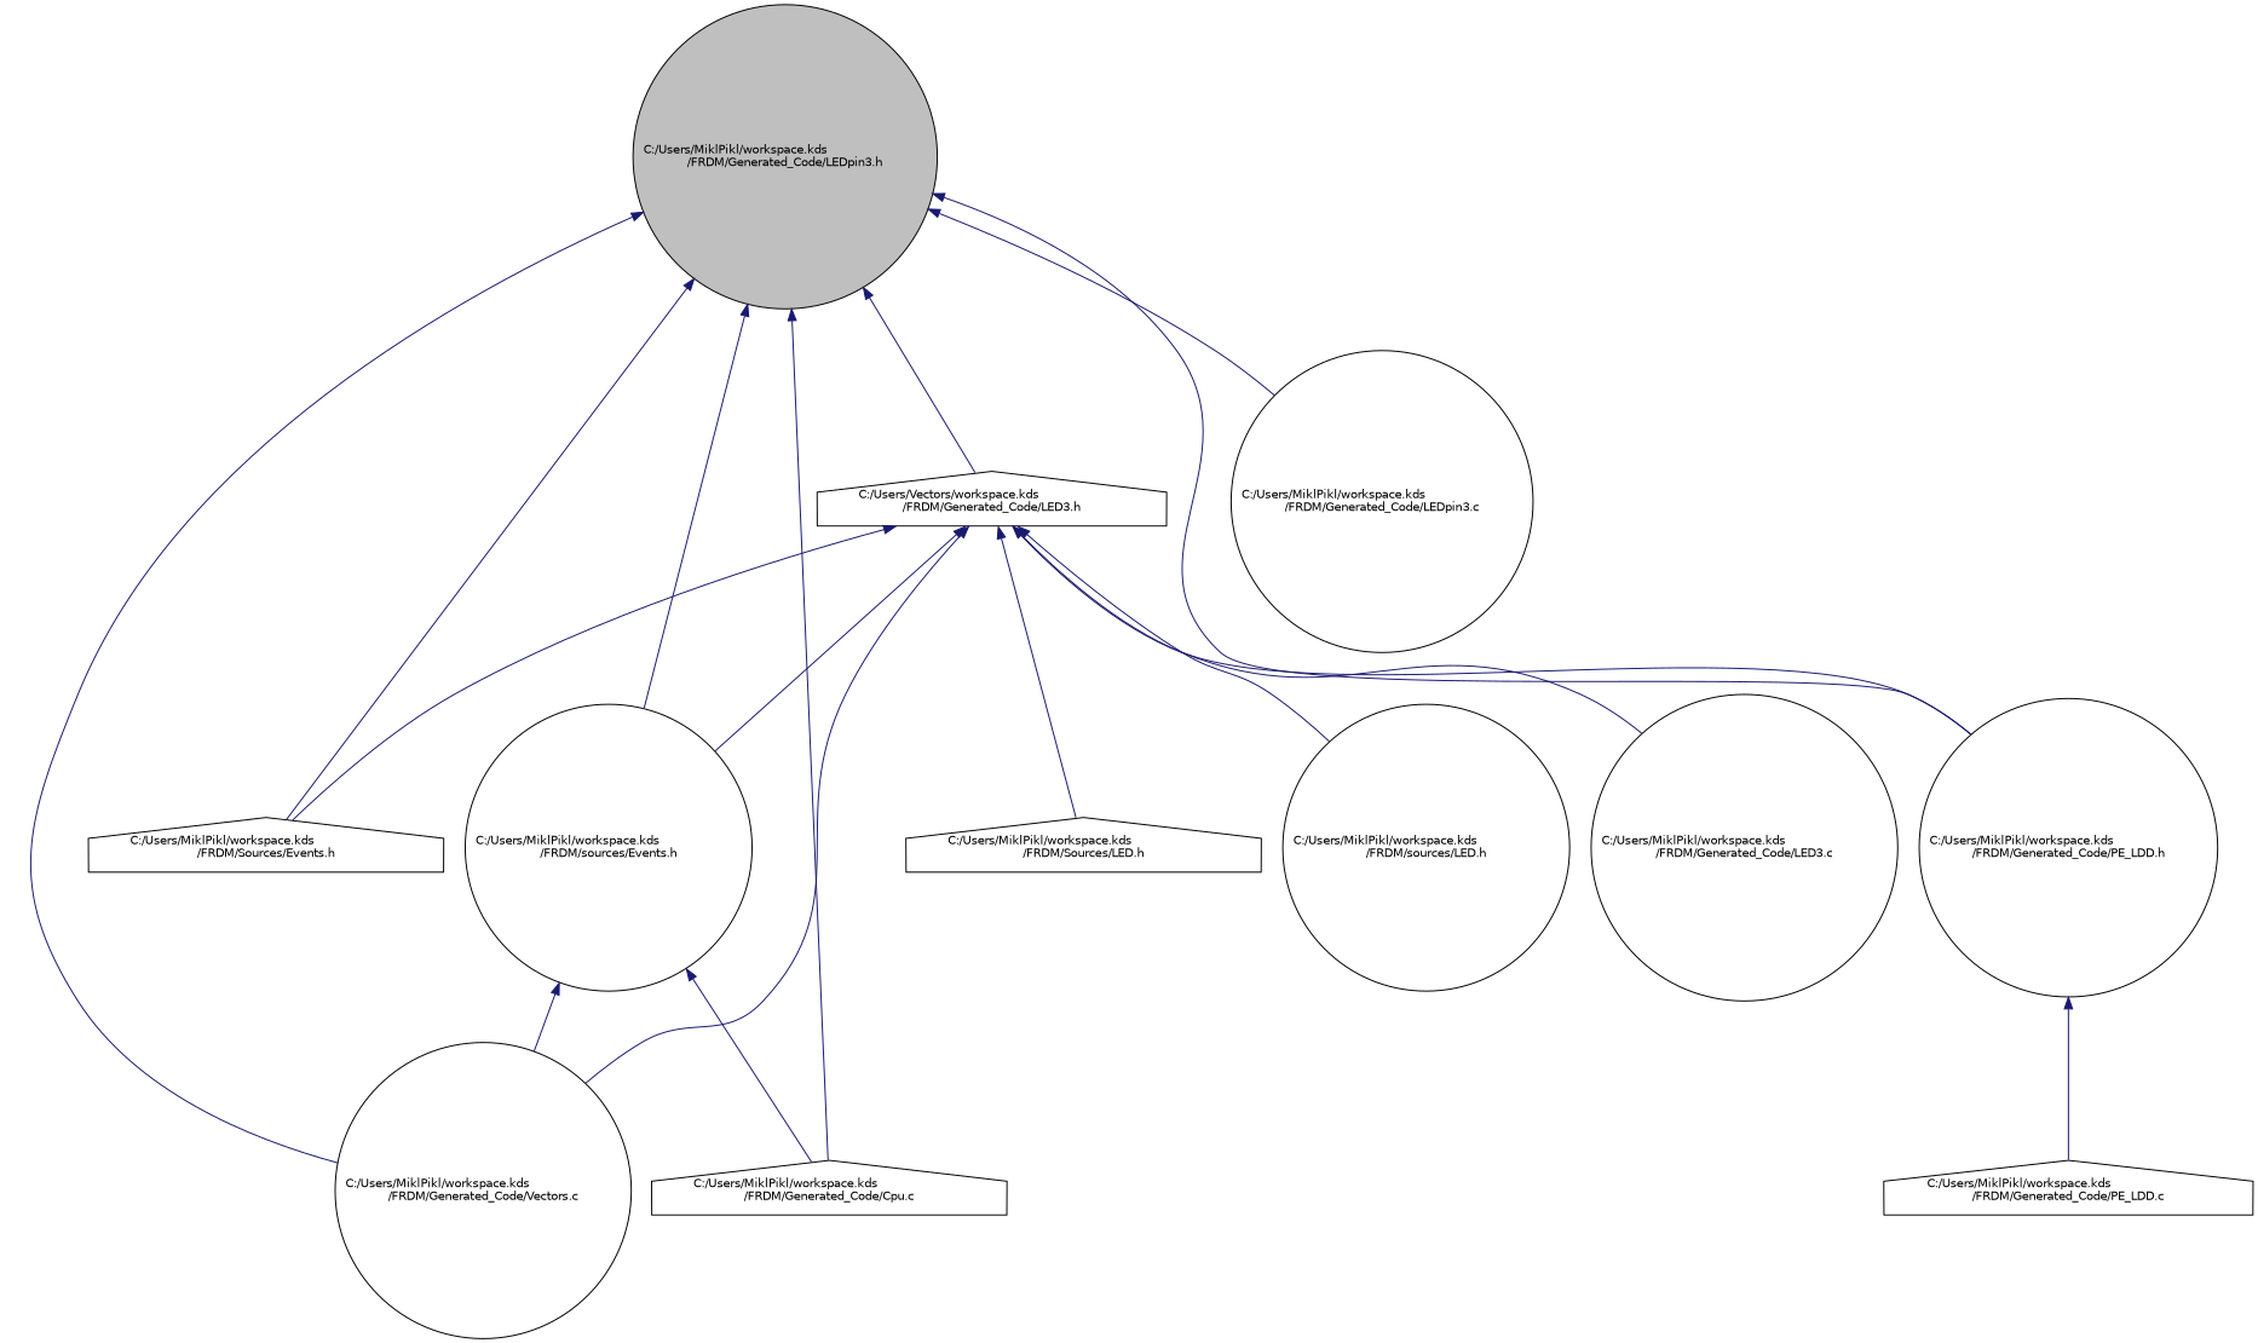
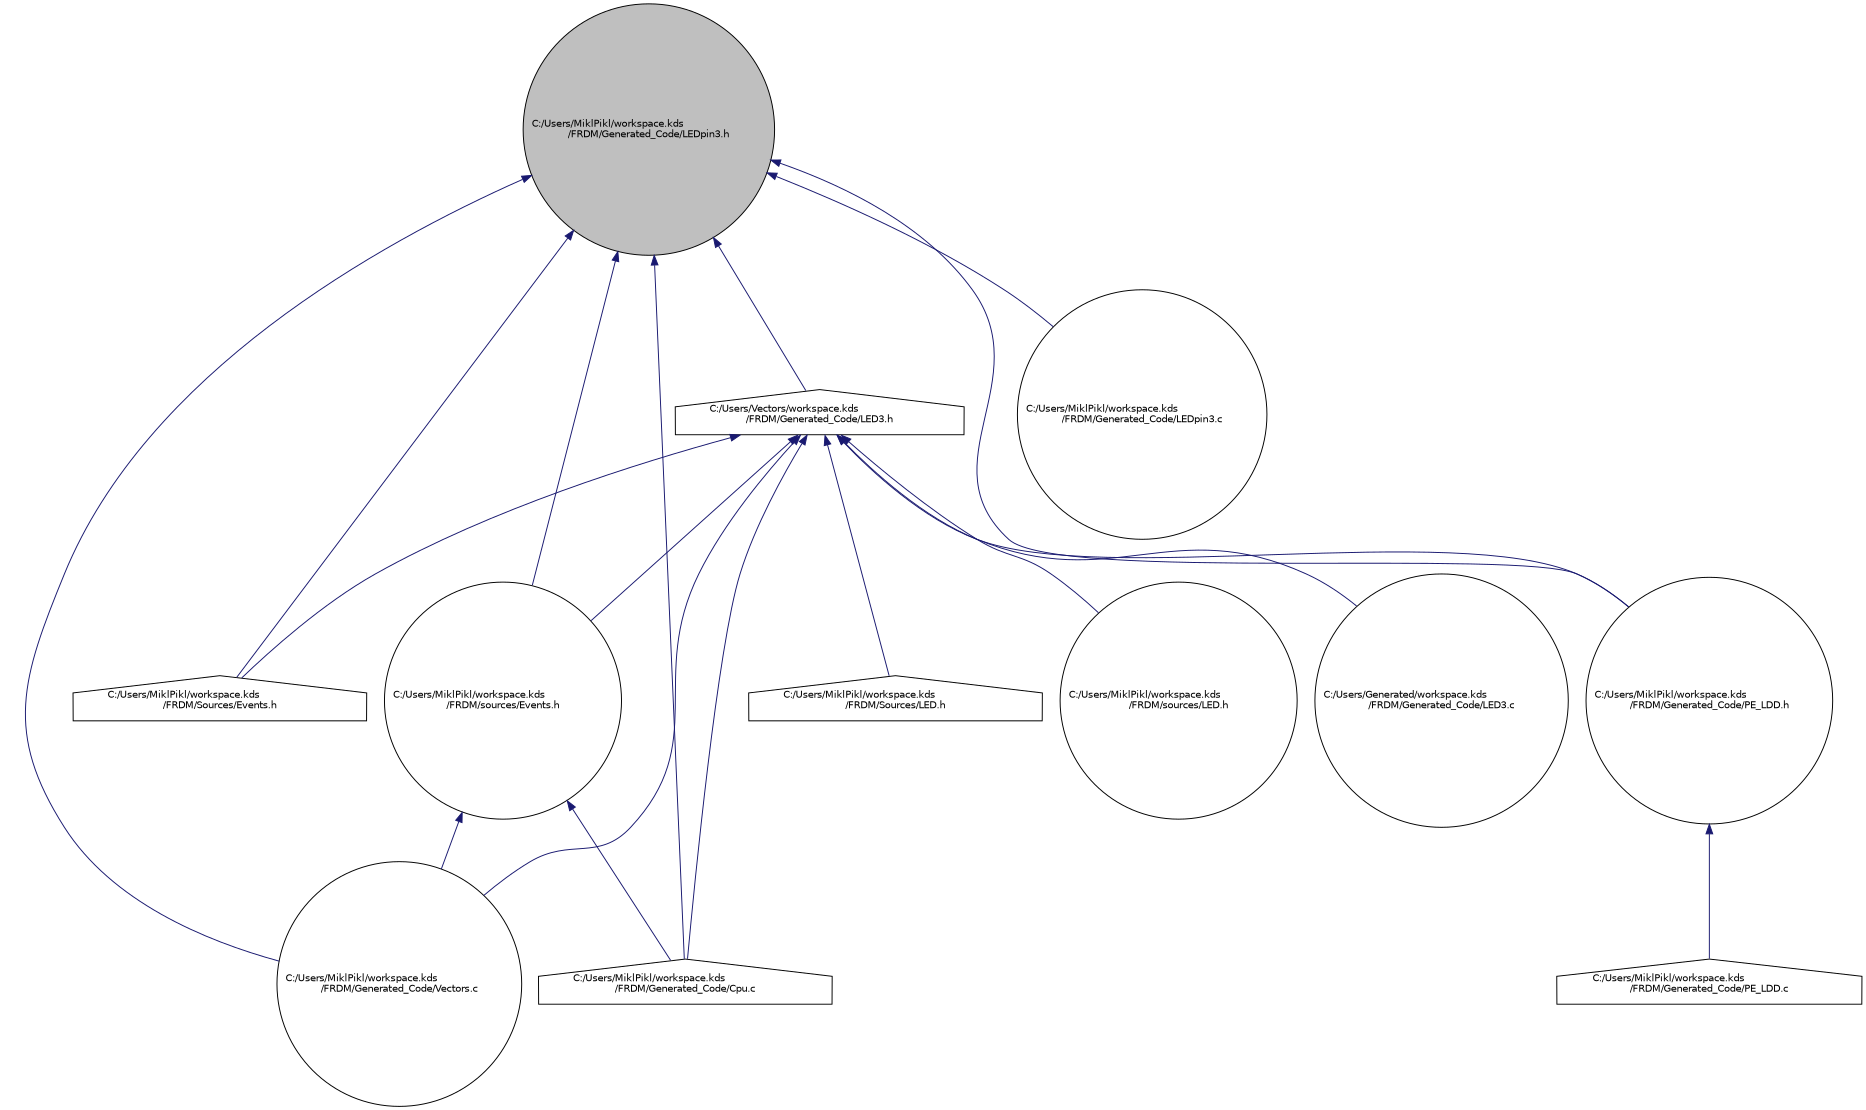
  digraph {
    node [color=black fillcolor=white fontname=Helvetica fontsize=10 shape=circle style=filled]
    edge [color=midnightblue dir=back fontname=Helvetica fontsize=10 labelfontname=Helvetica labelfontsize=10 style=solid]
    n1 [fillcolor=grey75 fontcolor=black height=0.2 label="C:/Users/MiklPikl/workspace.kds\l/FRDM/Generated_Code/LEDpin3.h" width=0.4]
    n2 [height=0.2 label="C:/Users/MiklPikl/workspace.kds\l/FRDM/Sources/Events.h" shape=house width=0.4]
    n3 [height=0.2 label="C:/Users/MiklPikl/workspace.kds\l/FRDM/sources/Events.h" width=0.4]
    n4 [height=0.2 label="C:/Users/MiklPikl/workspace.kds\l/FRDM/Generated_Code/Cpu.c" shape=house width=0.4]
    n5 [height=0.2 label="C:/Users/MiklPikl/workspace.kds\l/FRDM/Generated_Code/Vectors.c" width=0.4]
    n6 [height=0.2 label="C:/Users/Vectors/workspace.kds\l/FRDM/Generated_Code/LED3.h" shape=house width=0.4]
    n7 [height=0.2 label="C:/Users/MiklPikl/workspace.kds\l/FRDM/Generated_Code/PE_LDD.h" width=0.4]
    n8 [height=0.2 label="C:/Users/MiklPikl/workspace.kds\l/FRDM/Generated_Code/LEDpin3.c" width=0.4]
    n9 [height=0.2 label="C:/Users/MiklPikl/workspace.kds\l/FRDM/Sources/LED.h" shape=house width=0.4]
    n10 [height=0.2 label="C:/Users/MiklPikl/workspace.kds\l/FRDM/sources/LED.h" width=0.4]
-   n11 [height=0.2 label="C:/Users/MiklPikl/workspace.kds\l/FRDM/Generated_Code/LED3.c" width=0.4]
+   n11 [height=0.2 label="C:/Users/Generated/workspace.kds\l/FRDM/Generated_Code/LED3.c" width=0.4]
    n12 [height=0.2 label="C:/Users/MiklPikl/workspace.kds\l/FRDM/Generated_Code/PE_LDD.c" shape=house width=0.4]
    n1 -> n2
    n1 -> n3
    n1 -> n4
    n1 -> n5
    n1 -> n6
    n1 -> n7
    n1 -> n8
    n3 -> n4
    n3 -> n5
    n6 -> n2
    n6 -> n3
+   n6 -> n4
    n6 -> n5
    n6 -> n7
    n6 -> n9
    n6 -> n10
    n6 -> n11
    n7 -> n12
  }
